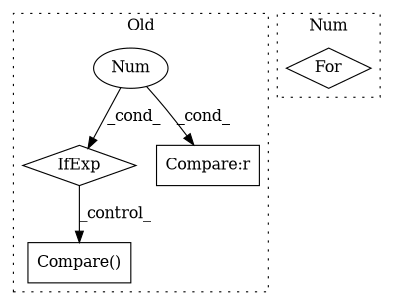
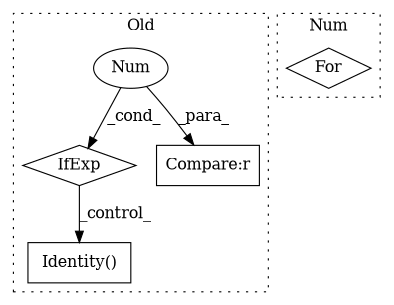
  digraph {
    node [l=13 shape=diamond]
    n1 [a=51 l="4,6" label=IfExp s="4673,4690"]
    n2 [a=40 label="Compare:r" s=4677 shape=box]
    n3 [a=76 l=1 label=Num s=4689 shape=ellipse]
-   n4 [a=75 label="Compare()" s=4696 shape=box]
+   n4 [a=75 label="Identity()" s=4696 shape=box]
    n5 [a=107 l="4,14" label=For s="12765,12780"]
    subgraph cluster_1 {
      label=Old
      style=dotted
      n1
      n2
      n3
      n4
    }
    subgraph cluster_2 {
      label=Num
      style=dotted
      n5
    }
    n1 -> n4 [label=_control_]
    n3 -> n1 [label=_cond_]
-   n3 -> n2 [label=_cond_]
+   n3 -> n2 [label=_para_]
  }
